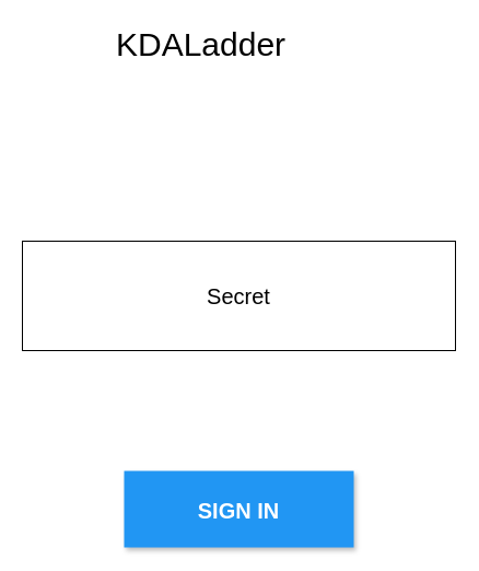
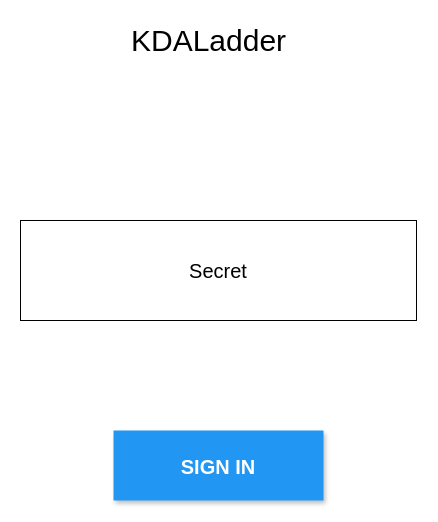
  <mxCell id="0" />
  <mxCell id="1" parent="0" />
- <mxCell id="2" value="KDALadder" style="text;html=1;align=center;verticalAlign=middle;resizable=0;points=[];autosize=1;fontSize=30;fontStyle=0" parent="1" vertex="1"><mxGeometry x="98" y="20" width="170" height="40" as="geometry" /></mxCell>
+ <mxCell id="2" value="KDALadder" style="text;html=1;align=center;verticalAlign=middle;resizable=0;points=[];autosize=1;fontSize=30;fontStyle=0" parent="1" vertex="1"><mxGeometry x="123" y="20" width="170" height="40" as="geometry" /></mxCell>
  <mxCell id="3" value="SIGN IN" style="dashed=0;align=center;fontSize=20;shape=rect;fillColor=#2196F3;strokeColor=none;fontStyle=1;shadow=1;fontColor=#ffffff;" parent="1" vertex="1"><mxGeometry x="113" y="430" width="210" height="70" as="geometry" /></mxCell>
  <mxCell id="4" value="Secret" style="rounded=0;whiteSpace=wrap;html=1;fontSize=20;" parent="1" vertex="1"><mxGeometry x="20" y="220" width="396" height="100" as="geometry" /></mxCell>
